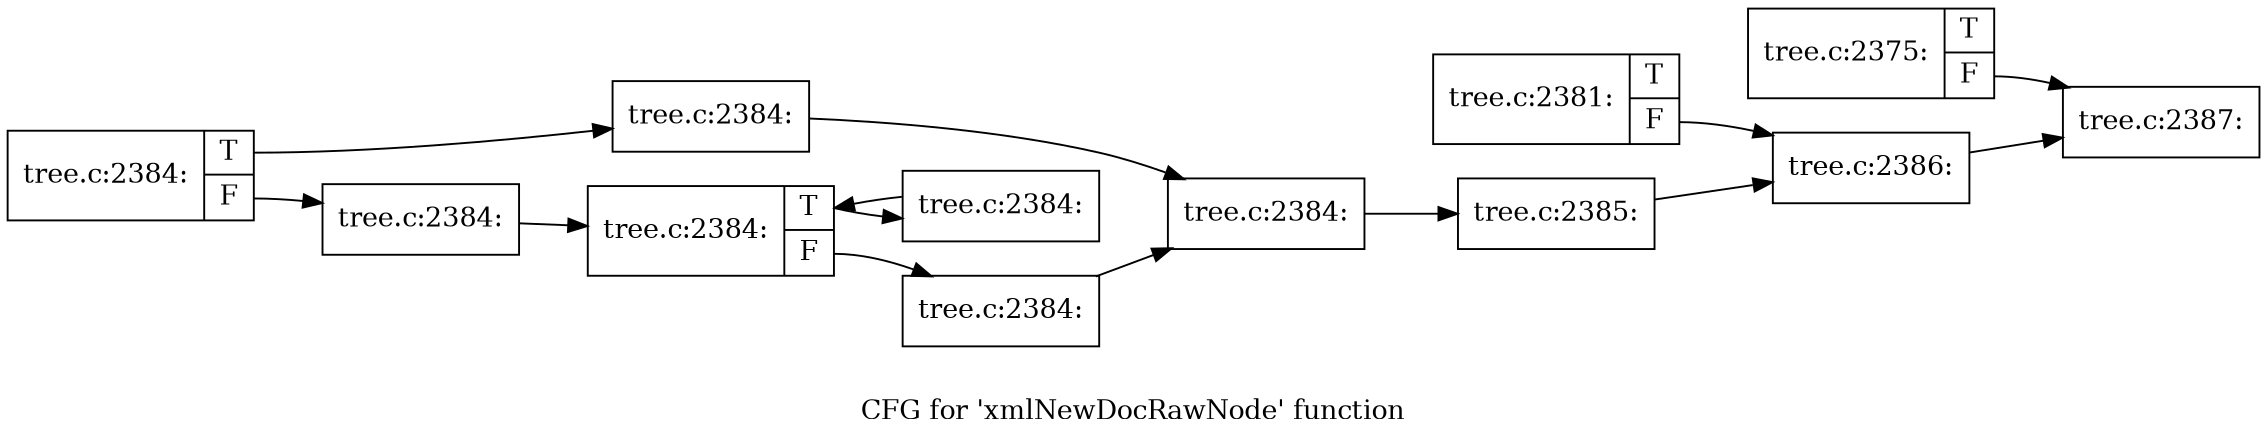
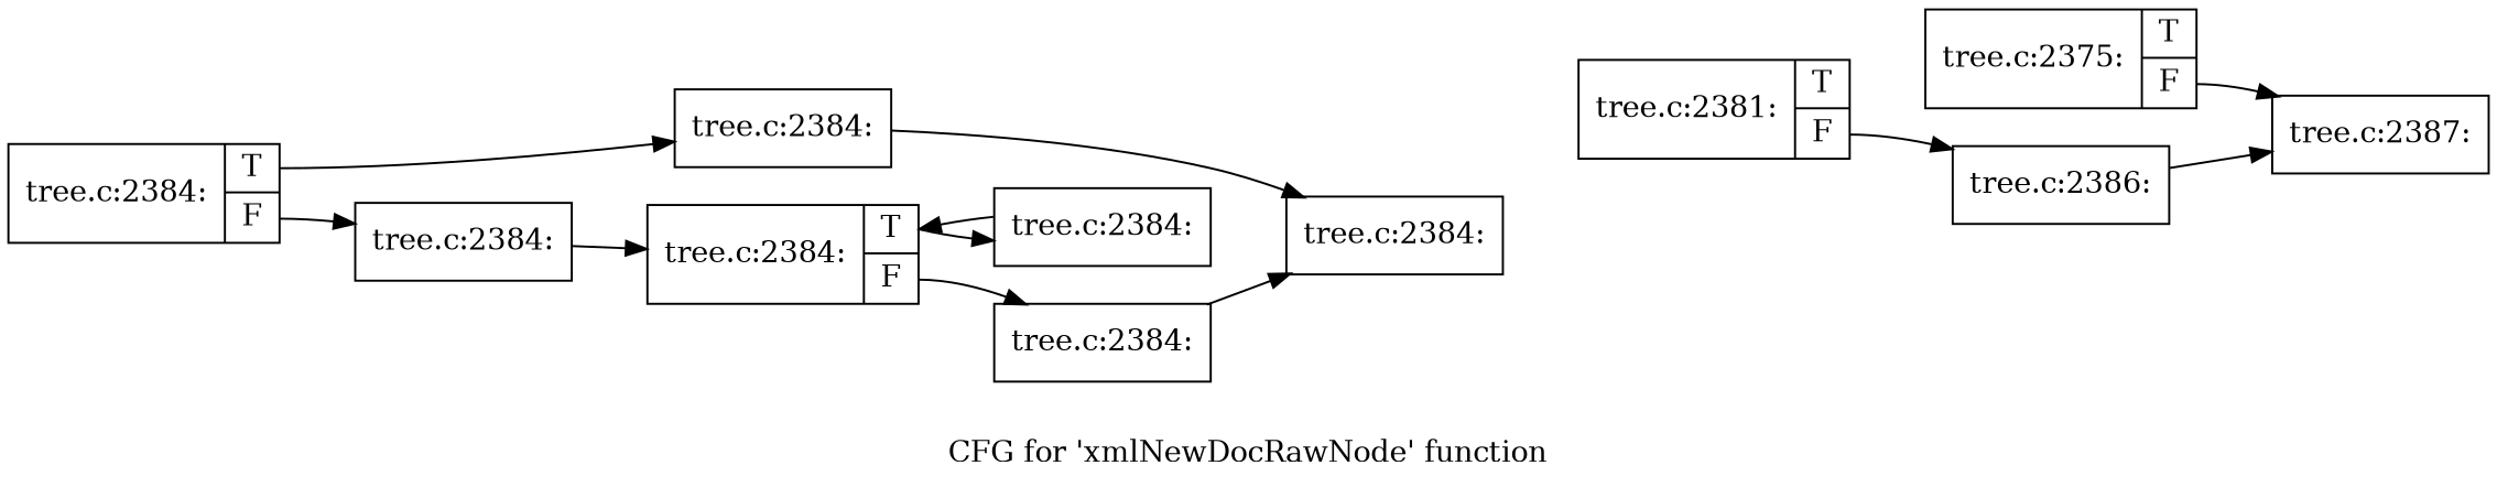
  digraph {
    label="CFG for 'xmlNewDocRawNode' function"
    rankdir=LR
    node [shape=record]
    n1 [label="{tree.c:2375:|{<s0>T|<s1>F}}"]
    n2 [label="{tree.c:2387:}"]
    n3 [label="{tree.c:2381:|{<s0>T|<s1>F}}"]
    n4 [label="{tree.c:2386:}"]
    n5 [label="{tree.c:2384:|{<s0>T|<s1>F}}"]
    n6 [label="{tree.c:2384:}"]
    n7 [label="{tree.c:2384:}"]
-   n8 [label="{tree.c:2385:}"]
    n9 [label="{tree.c:2384:}"]
    n10 [label="{tree.c:2384:|{<s0>T|<s1>F}}"]
    n11 [label="{tree.c:2384:}"]
    n12 [label="{tree.c:2384:}"]
    n1 -> n2 [tailport=s1]
    n3 -> n4 [tailport=s1]
    n4 -> n2
    n5 -> n6 [tailport=s0]
    n5 -> n7 [tailport=s1]
    n6 -> n9
    n7 -> n10
-   n8 -> n4
-   n9 -> n8
    n10 -> n11 [tailport=s0]
    n10 -> n12 [tailport=s1]
    n11 -> n10
    n12 -> n9
  }
